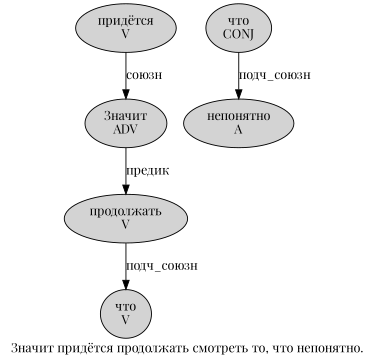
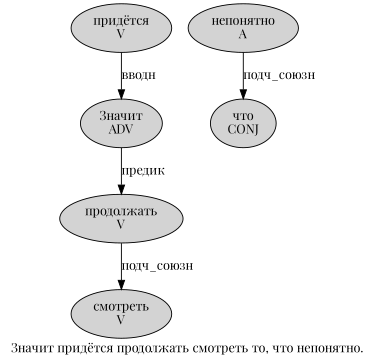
  digraph {
    fontname="Playfair Display"
    label="Значит придётся продолжать смотреть то, что непонятно."
    node [fillcolor=lightgray fontname="Playfair Display" penwidth=1 shape=ellipse style=filled]
    edge [fontname="Playfair Display"]
    n1 [label="Значит\nADV"]
    n2 [label="продолжать\nV"]
    n3 [label="придётся\nV"]
-   n4 [label="что\nV"]
+   n4 [label="смотреть\nV"]
    n5 [label="что\nCONJ"]
    n6 [label="непонятно\nA"]
    n1 -> n2 [label="предик"]
    n2 -> n4 [label="подч_союзн"]
-   n3 -> n1 [label="союзн"]
-   n5 -> n6 [label="подч_союзн"]
+   n3 -> n1 [label="вводн"]
+   n6 -> n5 [label="подч_союзн"]
  }
